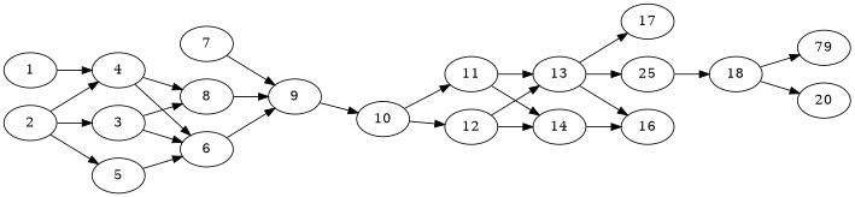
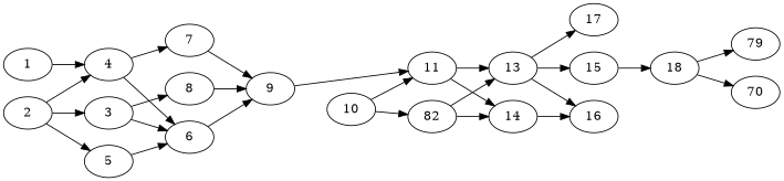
  digraph {
    rankdir=LR
    node [alpha=0.15]
    1 [expect_size=25291776]
    4 [alpha=0.13 expect_size=51834880]
    6 [alpha=0.12 expect_size=19697664]
    7 [alpha=0.12 expect_size=34826240]
    9 [expect_size=17974272]
    2 [alpha=0.10 expect_size=23183360]
    3 [alpha=0.07 expect_size=21059584]
    5 [alpha=0.04 expect_size=51342336]
    8 [alpha=0.06 expect_size=11155456]
    10 [alpha=0.17 expect_size=39769088]
    11 [alpha=0.18 expect_size=27083776]
-   12 [alpha=0.10 expect_size=14164992]
+   12 [alpha=0.10 expect_size=14164992 label=82]
    13 [alpha=0.18 expect_size=38328320]
    14 [alpha=0.05 expect_size=8527872]
-   15 [alpha=0.01 expect_size=40083456 label=25]
+   15 [alpha=0.01 expect_size=40083456]
    16 [alpha=0.17 expect_size=48398336]
    17 [alpha=0.03 expect_size=29337600]
    18 [alpha=0.04 expect_size=9452544]
    n19 [alpha=0.06 expect_size=24438784 label=79]
-   20 [alpha=0.03 expect_size=13494272]
+   20 [alpha=0.03 expect_size=13494272 label=70]
    1 -> 4
    4 -> 6
-   4 -> 8
+   4 -> 7
    6 -> 9
    7 -> 9
-   9 -> 10
+   9 -> 11
    2 -> 4
    2 -> 3
    2 -> 5
    3 -> 6
    3 -> 8
    5 -> 6
    8 -> 9
    10 -> 11
    10 -> 12
    11 -> 13
    11 -> 14
    12 -> 13
    12 -> 14
    13 -> 15
    13 -> 16
    13 -> 17
    14 -> 16
    15 -> 18
    18 -> n19
    18 -> 20
  }
